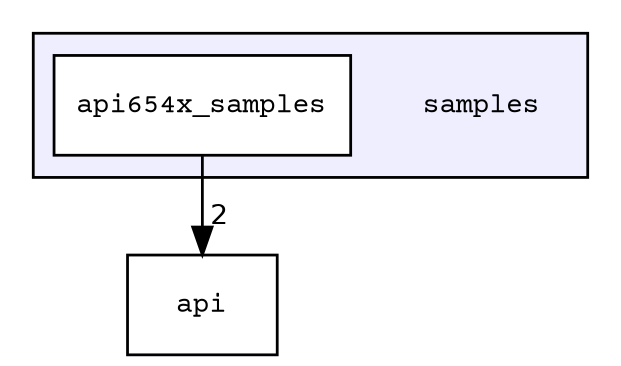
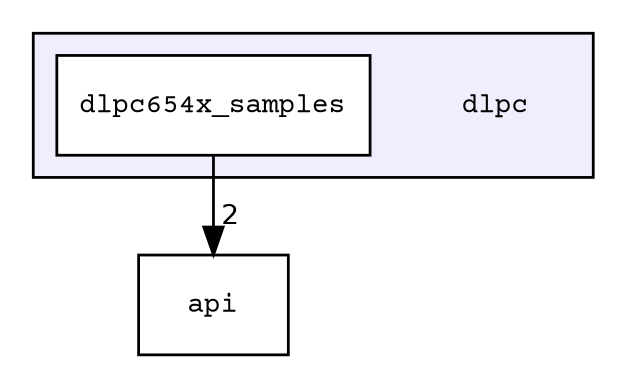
  digraph {
    compound=true
    fontname="Courier Prime"
    node [fontname="Courier Prime" fontsize=10 shape=box]
-   n1 [label=samples shape=plaintext]
-   n2 [color=black fillcolor=white label=api654x_samples style=filled]
+   n1 [label=dlpc shape=plaintext]
+   n2 [color=black fillcolor=white label=dlpc654x_samples style=filled]
    n3 [label=api]
    subgraph cluster_1 {
      bgcolor="#eeeeff"
      pencolor=black
      n1
      n2
    }
    n2 -> n3 [headlabel=2 labeldistance=1.5 labelfontname=Helvetica labelfontsize=10 fontname="Courier Prime"]
  }
